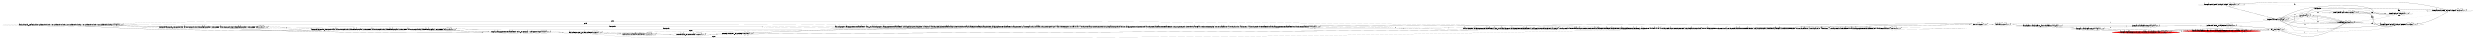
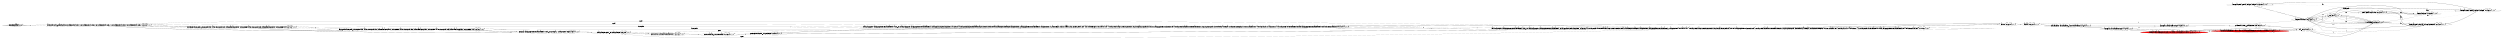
  digraph {
    rankdir=LR
    node [fillcolor=white shape=ellipse style=filled]
    edge [style=bold]
    n1 [label="assertEquals(context(i(.getNode(),results.get(i).node.getId())@@@57@@@['1', '1', '0']"]
    n2 [label="assertNotNull(results.get(i))@@@44@@@['1', '1', '1']"]
    n3 [label="i++@@@43@@@['1', '1', '1']"]
    n4 [label="assertNull(results.get(i))@@@52@@@['1', '1', '0']"]
    n5 [label="assertEquals(context(i(.getScrollId(),results.get(i).getRequestId())@@@45@@@['1', '1', '1']"]
    n6 [label="ShardSearchFailure(( shardSearchFailures = action.buildShardFailures()@@@38@@@['1', '1', '1']"]
    n7 [label="assertEquals(0,shardSearchFailures.length)@@@39@@@['0', '0', '1']"]
    n8 [label="assertEquals(1,shardSearchFailures.length)@@@45@@@['1', '1', '0']"]
    n9 [label="ScrollIdForNode(( context = scrollId.getContext()@@@40@@@['0', '0', '1']"]
    n10 [fillcolor=red label="assertEquals(\"IllegalStateException(node (node2( is not available(\",shardSearchFailures(0(.reason())@@@46@@@['1', '0', '0']"]
    n11 [fillcolor=red label="assertThat(shardSearchFailures(0(.reason(),startsWith(\"java.lang.IllegalStateException: node (node2( is not available\"))@@@46@@@['0', '1', '0']"]
    n12 [label="context(i(.getNode().equals(\"node2\")@@@51@@@['1', '1', '0']" shape=diamond]
    n13 [fillcolor=lightgray label="i < results.length()@@@42@@@['1', '1', '1']" shape=diamond]
    n14 [label="assertEquals(context(i(.getNode(),results.get(i).node.getId())@@@46@@@['1', '1', '1']"]
    n15 [label="int i = 0@@@41@@@['1', '1', '1']"]
    n16 [label="CountDownLatch latch = new CountDownLatch(1)@@@8@@@['1', '1', '1']"]
    n17 [label="AtomicInteger movedCounter = new AtomicInteger(0)@@@9@@@['1', '1', '1']"]
    n18 [label="SearchScrollAsyncAction<SearchAsyncActionTests.TestSearchPhaseResult> action = new SearchScrollAsyncAction<SearchAsyncActionTests.TestSearchPhaseResult>(scrollId,logger,discoveryNodes,dummyListener(),null,request,null){@Override protected void executeInitialPhase(Transport.Connection connection,InternalScrollSearchRequest internalRequest,SearchActionListener<SearchAsyncActionTests.TestSearchPhaseResult> searchActionListener){new Thread(null).start()}@Override protected Transport.Connection getConnection(String clusterAlias,DiscoveryNode node){return new SearchAsyncActionTests.MockConnection(node)}@Override protected SearchPhase moveToNextPhase(BiFunction<String,String,DiscoveryNode> clusterNodeLookup){assertEquals(1,movedCounter.incrementAndGet())return new SearchPhase(\"test\"){@Override public void run(){latch.countDown()}}}@Override protected void onFirstPhaseResult(int shardId,SearchAsyncActionTests.TestSearchPhaseResult result){results.setOnce(shardId,result)}}@@@10@@@['0', '0', '1']"]
    n19 [label="SearchScrollAsyncAction<SearchAsyncActionTests.TestSearchPhaseResult> action = new SearchScrollAsyncAction<SearchAsyncActionTests.TestSearchPhaseResult>(scrollId,logger,discoveryNodes,dummyListener(),null,request,null){@Override protected void executeInitialPhase(Transport.Connection connection,InternalScrollSearchRequest internalRequest,SearchActionListener<SearchAsyncActionTests.TestSearchPhaseResult> searchActionListener){try {assertNotEquals(\"node2 is not available\",\"node2\",connection.getNode().getId())}catch (NullPointerException e) new Thread(null).start()}@Override protected Transport.Connection getConnection(String clusterAlias,DiscoveryNode node){return new SearchAsyncActionTests.MockConnection(node)}@Override protected SearchPhase moveToNextPhase(BiFunction<String,String,DiscoveryNode> clusterNodeLookup){assertEquals(1,movedCounter.incrementAndGet())return new SearchPhase(\"test\"){@Override public void run(){latch.countDown()}}}@Override protected void onFirstPhaseResult(int shardId,SearchAsyncActionTests.TestSearchPhaseResult result){results.setOnce(shardId,result)}}@@@10@@@['1', '1', '0']"]
    n20 [label="AtomicArray<SearchAsyncActionTests.TestSearchPhaseResult> results = new AtomicArray<>(scrollId.getContext().length)@@@5@@@['1', '1', '1']"]
    n21 [label="SearchScrollRequest request = new SearchScrollRequest()@@@6@@@['1', '1', '1']"]
    n22 [label="request.scroll(new Scroll(TimeValue.timeValueMinutes(1)))@@@7@@@['1', '1', '1']"]
    n23 [label="DiscoveryNodes discoveryNodes = DiscoveryNodes.builder().add(new DiscoveryNode(\"node1\",buildNewFakeTransportAddress(),Version.CURRENT)).add(new DiscoveryNode(\"node2\",buildNewFakeTransportAddress(),Version.CURRENT)).add(new DiscoveryNode(\"node3\",buildNewFakeTransportAddress(),Version.CURRENT)).build()@@@4@@@['0', '0', '1']"]
    n24 [label="action.run()@@@36@@@['1', '1', '1']"]
    n25 [label="latch.await()@@@37@@@['1', '1', '1']"]
    n26 [label="ParsedScrollId scrollId = getParsedScrollId(new ScrollIdForNode(null,\"node1\",1),new ScrollIdForNode(null,\"node2\",2),new ScrollIdForNode(null,\"node3\",17),new ScrollIdForNode(null,\"node1\",0),new ScrollIdForNode(null,\"node3\",0))@@@3@@@['1', '1', '1']"]
    n27 [label="DiscoveryNodes discoveryNodes = DiscoveryNodes.builder().add(new DiscoveryNode(\"node1\",buildNewFakeTransportAddress(),Version.CURRENT)).add(new DiscoveryNode(\"node3\",buildNewFakeTransportAddress(),Version.CURRENT)).build()@@@4@@@['1', '1', '0']"]
+   n28 [fillcolor=lightgray label="testNodeNotAvailable['1', '0', '0']" shape=diamond]
    n1 -> n2
    n2 -> n3
    n2 -> n3 [label=i style=solid]
    n2 -> n4 [label=discoveryNodes style=solid]
    n2 -> n5 [label=i style=solid]
    n2 -> n5
    n3 -> n2 [label=i style=solid]
    n3 -> n2 [label=true style=dotted]
    n3 -> n12
    n3 -> n12 [label=true style=dotted]
    n3 -> n13
    n3 -> n13 [label=i style=solid]
    n4 -> n2
    n5 -> n14
    n6 -> n7
    n6 -> n8
    n7 -> n9
    n8 -> n7 [label=0 style=dashed]
    n8 -> n10
    n8 -> n11
    n9 -> n15
    n10 -> n11 [label=0 style=dashed]
    n10 -> n15
    n11 -> n15
    n12 -> n1 [label=false style=dotted]
    n12 -> n4
    n12 -> n4 [label=true style=dotted]
    n12 -> n5
    n12 -> n5 [label=false style=dotted]
    n12 -> n14 [label=false style=dotted]
    n13 -> n2 [label=true style=dotted]
    n13 -> n2 [label=i style=solid]
    n13 -> n2
    n13 -> n3 [label=i style=solid]
    n13 -> n3
    n13 -> n3 [label=true style=dotted]
    n13 -> n4 [label=i style=solid]
    n13 -> n5 [label=i style=solid]
    n13 -> n5 [label=true style=dotted]
    n13 -> n14 [label=true style=dotted]
    n14 -> n1
    n14 -> n3
    n15 -> n3 [label=i style=solid]
    n15 -> n13
    n15 -> n13 [label=i style=solid]
    n16 -> n17
    n17 -> n18
    n17 -> n19
    n18 -> n24
    n19 -> n18 [label=0 style=dashed]
    n19 -> n24
    n20 -> n21
    n21 -> n18 [label=request style=solid]
    n21 -> n19 [label=request style=solid]
    n21 -> n22
    n22 -> n16
    n23 -> n18 [label=discoveryNodes style=solid]
    n23 -> n20
    n24 -> n25
    n25 -> n2 [label=i style=solid]
    n25 -> n6
    n26 -> n18 [label=scrollId style=solid]
    n26 -> n19 [label=scrollId style=solid]
    n26 -> n23
    n26 -> n27
    n27 -> n19 [label=discoveryNodes style=solid]
    n27 -> n20
    n27 -> n23 [label=0 style=dashed]
+   n28 -> n26
  }
